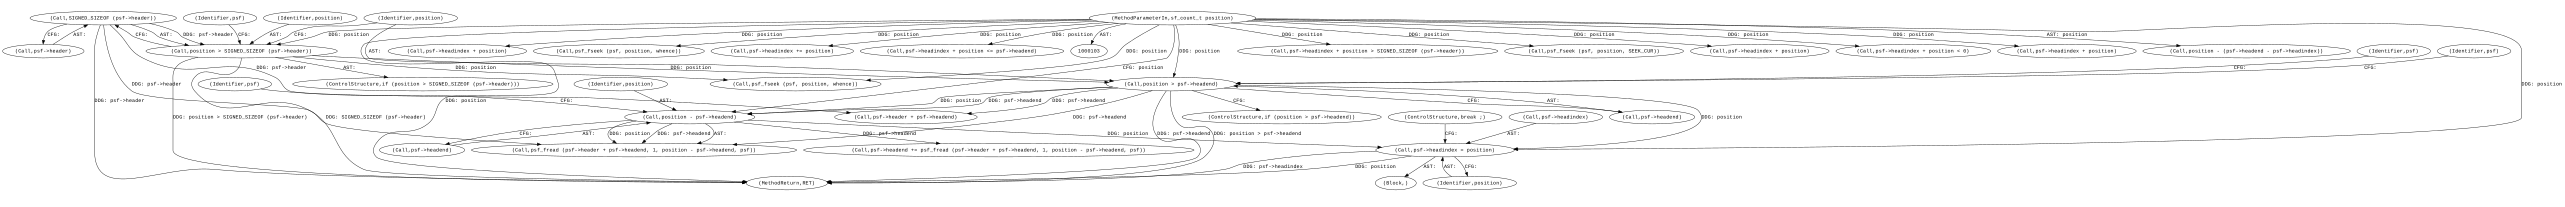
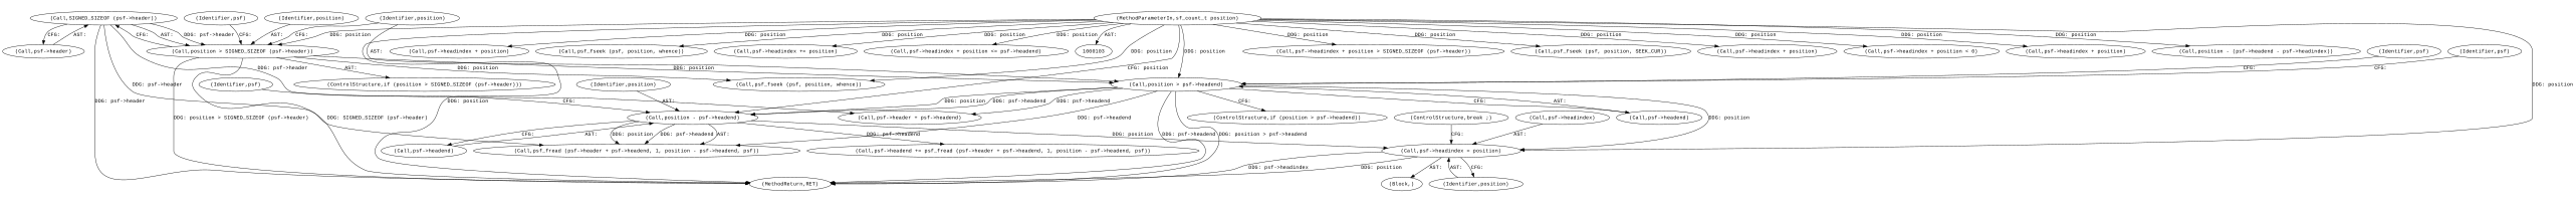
  digraph {
    fontname="Liberation Mono"
    node [fontname="Liberation Mono"]
    edge [fontname="Liberation Mono"]
    n1 [label="(Call,psf->headindex = position)"]
    n2 [label="(MethodReturn,RET)"]
    n3 [label="(Block,)"]
    n4 [label="(Identifier,position)"]
    n5 [label="(Call,position > psf->headend)"]
    n6 [label="(Call,position - psf->headend)"]
    n7 [label="(ControlStructure,if (position > psf->headend))"]
    n8 [label="(Call,psf_fread (psf->header + psf->headend, 1, position - psf->headend, psf))"]
    n9 [label="(Call,psf->headend)"]
    n10 [label="(Call,psf->header + psf->headend)"]
    n11 [label="(Call,psf->headend += psf_fread (psf->header + psf->headend, 1, position - psf->headend, psf))"]
    n12 [label="(Call,psf->headend)"]
    n13 [label="(Call,position > SIGNED_SIZEOF (psf->header))"]
    n14 [label="(Call,SIGNED_SIZEOF (psf->header))"]
    n15 [label="(Call,psf_fseek (psf, position, whence))"]
    n16 [label="(ControlStructure,if (position > SIGNED_SIZEOF (psf->header)))"]
    n17 [label="(Call,psf->header)"]
    n18 [label="(MethodParameterIn,sf_count_t position)"]
    n19 [label="(Call,psf->headindex + position > SIGNED_SIZEOF (psf->header))"]
    n20 [label="(Call,psf_fseek (psf, position, SEEK_CUR))"]
    n21 [label="(Call,psf->headindex + position)"]
    n22 [label="(Call,psf->headindex + position < 0)"]
    n23 [label="(Call,psf->headindex + position)"]
    n24 [label="(Call,position - (psf->headend - psf->headindex))"]
    n25 [label="(Call,psf->headindex + position)"]
    n26 [label="(Call,psf_fseek (psf, position, whence))"]
    n27 [label="(Call,psf->headindex += position)"]
    n28 [label="(Call,psf->headindex + position <= psf->headend)"]
    1000103
    n30 [label="(Identifier,psf)"]
    n31 [label="(Identifier,position)"]
    n32 [label="(ControlStructure,break ;)"]
    n33 [label="(Identifier,psf)"]
    n34 [label="(Identifier,psf)"]
    n35 [label="(Identifier,position)"]
    n36 [label="(Identifier,psf)"]
    n37 [label="(Identifier,position)"]
    n38 [label="(Call,psf->headindex)"]
    n1 -> n2 [label="DDG: position"]
    n1 -> n2 [label="DDG: psf->headindex"]
    n1 -> n3 [label="AST: "]
    n1 -> n4 [label="CFG: "]
    n4 -> n1 [label="AST: "]
    n5 -> n1 [label="DDG: position"]
    n5 -> n2 [label="DDG: psf->headend"]
    n5 -> n2 [label="DDG: position > psf->headend"]
    n5 -> n6 [label="DDG: position"]
    n5 -> n6 [label="DDG: psf->headend"]
    n5 -> n7 [label="CFG: "]
    n5 -> n8 [label="DDG: psf->headend"]
    n5 -> n9 [label="CFG: "]
    n5 -> n10 [label="DDG: psf->headend"]
    n6 -> n1 [label="DDG: position"]
    n6 -> n8 [label="AST: "]
    n6 -> n8 [label="DDG: position"]
    n6 -> n8 [label="DDG: psf->headend"]
    n6 -> n11 [label="DDG: psf->headend"]
    n6 -> n12 [label="CFG: "]
    n9 -> n5 [label="AST: "]
    n12 -> n6 [label="AST: "]
    n13 -> n2 [label="DDG: SIGNED_SIZEOF (psf->header)"]
    n13 -> n2 [label="DDG: position > SIGNED_SIZEOF (psf->header)"]
    n13 -> n5 [label="DDG: position"]
    n13 -> n14 [label="CFG: "]
    n13 -> n15 [label="DDG: position"]
    n13 -> n16 [label="AST: "]
    n14 -> n2 [label="DDG: psf->header"]
    n14 -> n8 [label="DDG: psf->header"]
    n14 -> n10 [label="DDG: psf->header"]
    n14 -> n13 [label="AST: "]
    n14 -> n13 [label="DDG: psf->header"]
    n14 -> n17 [label="CFG: "]
    n17 -> n14 [label="AST: "]
    n18 -> n1 [label="DDG: position"]
    n18 -> n2 [label="DDG: position"]
    n18 -> n5 [label="DDG: position"]
    n18 -> n6 [label="CFG: position"]
    n18 -> n13 [label="DDG: position"]
    n18 -> n15 [label="DDG: position"]
    n18 -> n19 [label="DDG: position"]
    n18 -> n20 [label="DDG: position"]
    n18 -> n21 [label="DDG: position"]
    n18 -> n22 [label="DDG: position"]
    n18 -> n23 [label="DDG: position"]
-   n18 -> n24 [label="AST: position"]
+   n18 -> n24 [label="DDG: position"]
    n18 -> n25 [label="DDG: position"]
    n18 -> n26 [label="DDG: position"]
    n18 -> n27 [label="DDG: position"]
    n18 -> n28 [label="DDG: position"]
    n18 -> 1000103 [label="AST: "]
    n30 -> n6 [label="CFG: "]
    n31 -> n13 [label="AST: "]
    n32 -> n1 [label="CFG: "]
    n33 -> n5 [label="CFG: "]
    n34 -> n5 [label="CFG: "]
    n35 -> n5 [label="AST: "]
    n35 -> n13 [label="CFG: "]
    n36 -> n13 [label="CFG: "]
    n37 -> n6 [label="AST: "]
    n38 -> n1 [label="AST: "]
  }
